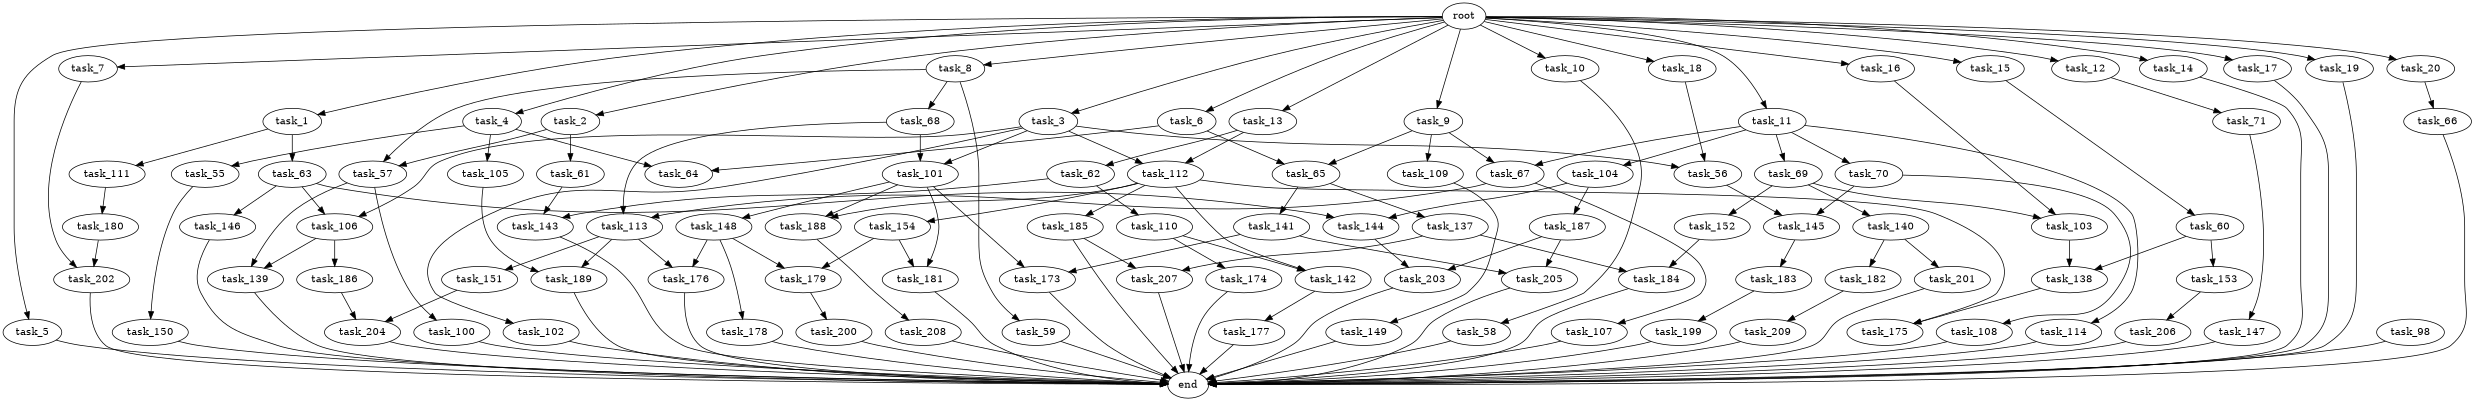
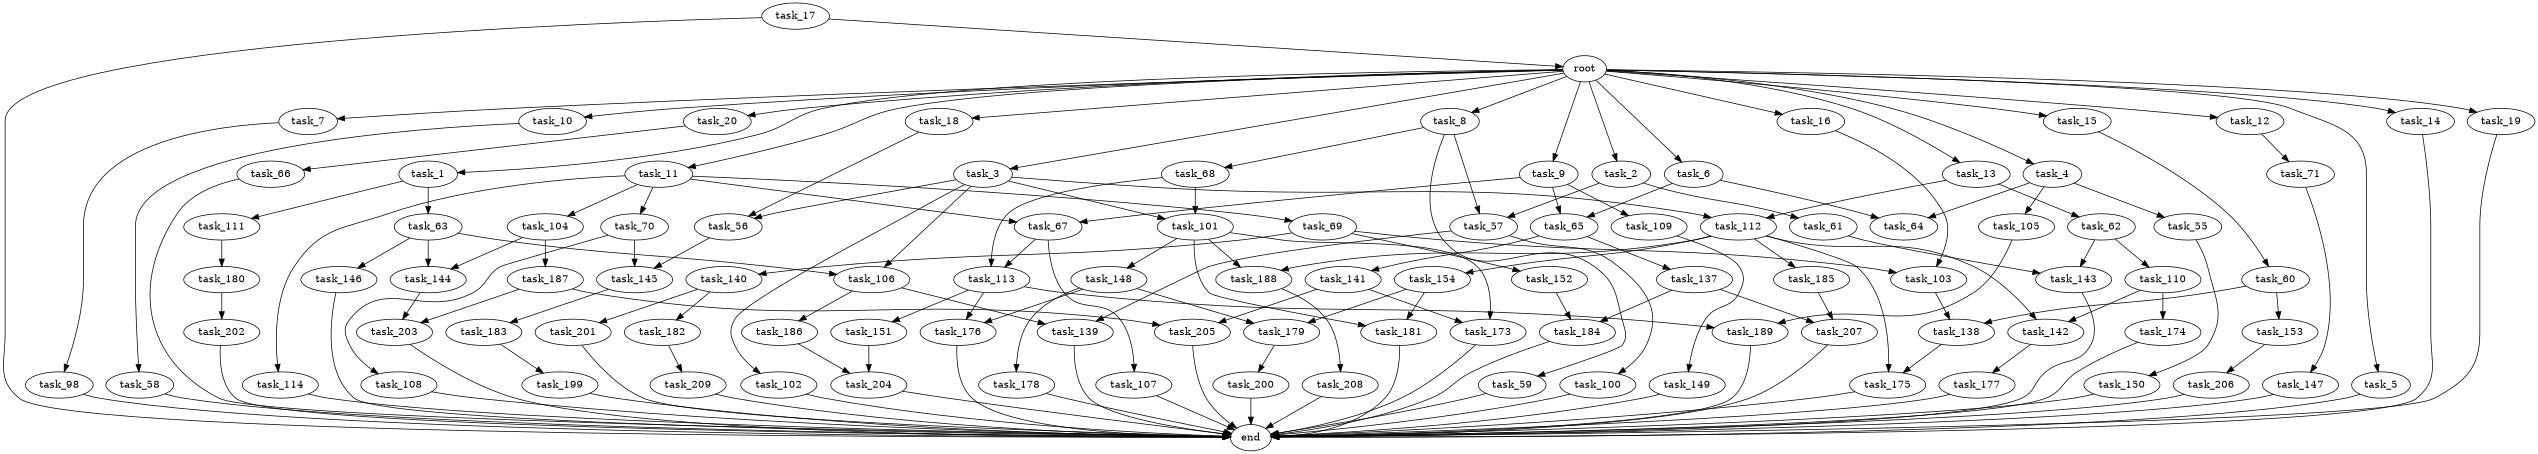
  digraph {
    root
    task_1
    task_2
    task_3
    task_4
    task_5
    task_6
    task_7
    task_8
    task_9
    task_10
    task_11
    task_12
    task_13
    task_14
    task_15
    task_16
    task_17
    task_18
    task_19
    task_20
    task_63
    task_111
    task_57
    task_61
    task_56
    task_101
    task_102
    task_106
    task_112
    task_55
    task_64
    task_105
    end
    task_65
    task_98
    task_59
    task_68
    task_67
    task_109
    task_58
    task_69
    task_70
    task_104
    task_114
    task_71
    task_62
    task_60
    task_103
    task_66
    task_144
    task_146
    task_180
    task_100
    task_139
    task_143
    task_145
    task_148
    task_173
    task_181
    task_188
    task_186
    task_142
    task_154
    task_175
    task_185
    task_150
    task_189
    task_137
    task_141
    task_113
    task_107
    task_149
    task_140
    task_152
    task_108
    task_187
    task_147
    task_110
    task_138
    task_153
    task_183
    task_206
    task_174
    task_203
    task_184
    task_207
    task_205
    task_151
    task_176
    task_182
    task_201
    task_178
    task_179
    task_208
    task_204
    task_177
    task_202
    task_209
    task_199
    task_200
    root -> task_1
    root -> task_2
    root -> task_3
    root -> task_4
    root -> task_5
    root -> task_6
    root -> task_7
    root -> task_8
    root -> task_9
    root -> task_10
    root -> task_11
    root -> task_12
    root -> task_13
    root -> task_14
    root -> task_15
    root -> task_16
-   root -> task_17
+   task_17 -> root
    root -> task_18
    root -> task_19
    root -> task_20
    task_1 -> task_63
    task_1 -> task_111
    task_2 -> task_57
    task_2 -> task_61
    task_3 -> task_56
    task_3 -> task_101
    task_3 -> task_102
    task_3 -> task_106
    task_3 -> task_112
    task_4 -> task_55
    task_4 -> task_64
    task_4 -> task_105
    task_5 -> end
    task_6 -> task_64
    task_6 -> task_65
-   task_7 -> task_202
+   task_7 -> task_98
    task_8 -> task_57
    task_8 -> task_59
    task_8 -> task_68
    task_9 -> task_65
    task_9 -> task_67
    task_9 -> task_109
    task_10 -> task_58
    task_11 -> task_67
    task_11 -> task_69
    task_11 -> task_70
    task_11 -> task_104
    task_11 -> task_114
    task_12 -> task_71
    task_13 -> task_112
    task_13 -> task_62
    task_14 -> end
    task_15 -> task_60
    task_16 -> task_103
    task_17 -> end
    task_18 -> task_56
    task_19 -> end
    task_20 -> task_66
    task_63 -> task_106
    task_63 -> task_144
    task_63 -> task_146
    task_111 -> task_180
    task_57 -> task_100
    task_57 -> task_139
    task_61 -> task_143
    task_56 -> task_145
    task_101 -> task_148
    task_101 -> task_173
    task_101 -> task_181
    task_101 -> task_188
    task_102 -> end
    task_106 -> task_139
    task_106 -> task_186
    task_112 -> task_188
    task_112 -> task_142
    task_112 -> task_154
    task_112 -> task_175
    task_112 -> task_185
    task_55 -> task_150
    task_105 -> task_189
    task_65 -> task_137
    task_65 -> task_141
    task_98 -> end
    task_59 -> end
    task_68 -> task_101
    task_68 -> task_113
    task_67 -> task_113
    task_67 -> task_107
    task_109 -> task_149
    task_58 -> end
    task_69 -> task_103
    task_69 -> task_140
    task_69 -> task_152
    task_70 -> task_145
    task_70 -> task_108
    task_104 -> task_144
    task_104 -> task_187
    task_114 -> end
    task_71 -> task_147
    task_62 -> task_143
    task_62 -> task_110
    task_60 -> task_138
    task_60 -> task_153
    task_103 -> task_138
    task_66 -> end
    task_144 -> task_203
    task_146 -> end
    task_180 -> task_202
    task_100 -> end
    task_139 -> end
    task_143 -> end
    task_145 -> task_183
    task_148 -> task_176
    task_148 -> task_178
    task_148 -> task_179
    task_173 -> end
    task_181 -> end
    task_188 -> task_208
    task_186 -> task_204
    task_142 -> task_177
    task_154 -> task_181
    task_154 -> task_179
-   task_185 -> end
+   task_175 -> end
    task_185 -> task_207
    task_150 -> end
    task_189 -> end
    task_137 -> task_184
    task_137 -> task_207
    task_141 -> task_173
    task_141 -> task_205
    task_113 -> task_189
    task_113 -> task_151
    task_113 -> task_176
    task_107 -> end
    task_149 -> end
    task_140 -> task_182
    task_140 -> task_201
    task_152 -> task_184
    task_108 -> end
    task_187 -> task_203
    task_187 -> task_205
    task_147 -> end
    task_110 -> task_142
    task_110 -> task_174
    task_138 -> task_175
    task_153 -> task_206
    task_183 -> task_199
    task_206 -> end
    task_174 -> end
    task_203 -> end
    task_184 -> end
    task_207 -> end
    task_205 -> end
    task_151 -> task_204
    task_176 -> end
    task_182 -> task_209
    task_201 -> end
    task_178 -> end
    task_179 -> task_200
    task_208 -> end
    task_204 -> end
    task_177 -> end
    task_202 -> end
    task_209 -> end
    task_199 -> end
    task_200 -> end
  }
